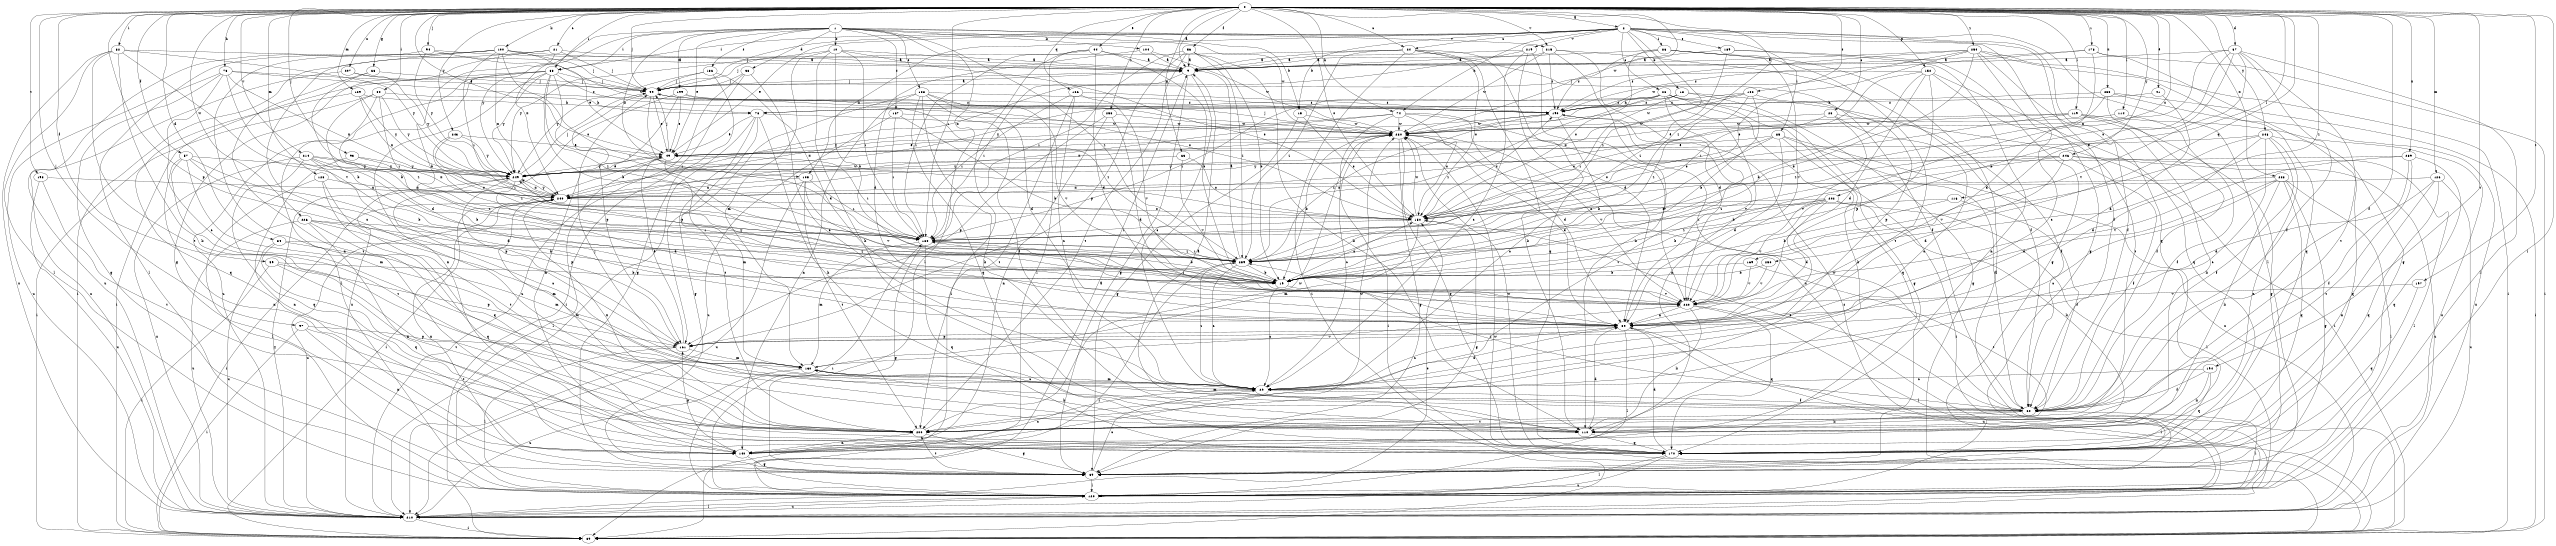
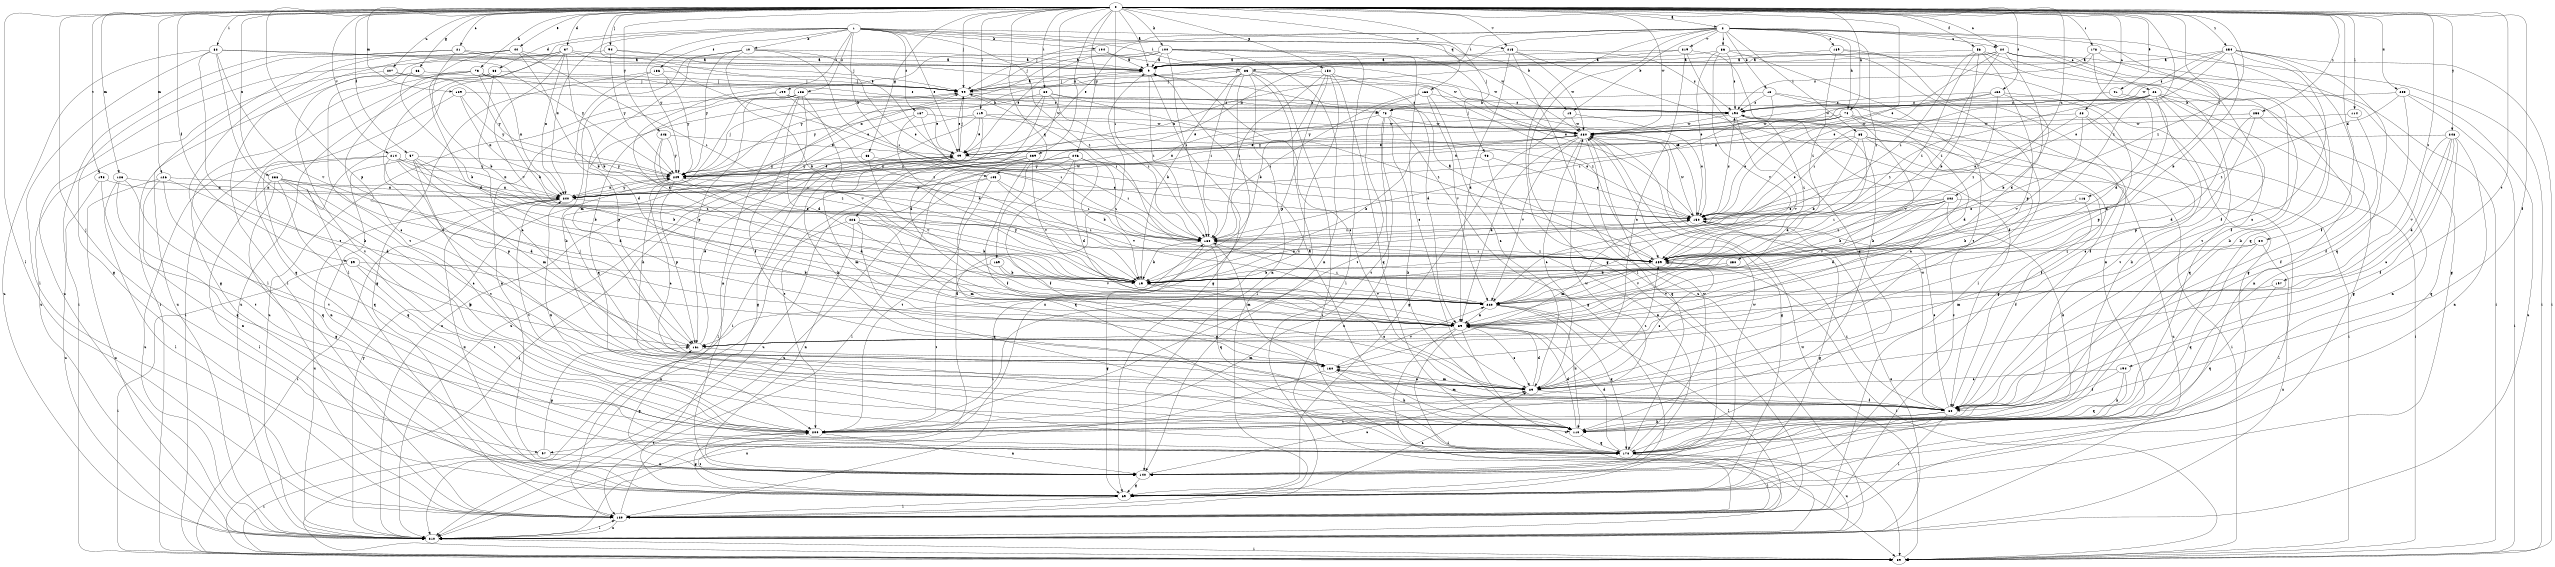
  strict digraph {
    0
    2
    9
    21
    23
    24
    34
    37
    41
    44
    49
    56
    57
    59
    60
    63
    66
    73
    74
    80
    82
    83
    93
    94
    97
    99
    100
    114
    116
    119
    120
    123
    126
    129
    150
    152
    161
    166
    169
    178
    180
    182
    193
    194
    197
    202
    207
    214
    215
    226
    230
    233
    238
    239
    243
    246
    248
    250
    253
    254
    259
    15
    105
    18
    26
    69
    85
    86
    170
    189
    219
    29
    19
    89
    220
    110
    39
    130
    210
    240
    200
    190
    249
    140
    78
    1
    10
    38
    104
    186
    187
    188
    199
    0 -> 2 [label=a]
    0 -> 9 [label=a]
    0 -> 21 [label=c]
    0 -> 23 [label=c]
    0 -> 24 [label=c]
    0 -> 34 [label=d]
    0 -> 37 [label=d]
    0 -> 41 [label=e]
    0 -> 44 [label=e]
    0 -> 49 [label=e]
    0 -> 56 [label=f]
    0 -> 57 [label=f]
    0 -> 59 [label=f]
    0 -> 60 [label=f]
    0 -> 63 [label=g]
    0 -> 66 [label=g]
    0 -> 73 [label=h]
    0 -> 74 [label=h]
    0 -> 80 [label=i]
    0 -> 82 [label=i]
-   0 -> 83 [label=i]
    0 -> 93 [label=j]
    0 -> 94 [label=j]
    0 -> 97 [label=j]
    0 -> 99 [label=j]
    0 -> 100 [label=k]
    0 -> 114 [label=l]
    0 -> 116 [label=l]
    0 -> 119 [label=l]
    0 -> 120 [label=l]
    0 -> 123 [label=m]
    0 -> 126 [label=m]
    0 -> 129 [label=m]
    0 -> 150 [label=o]
    0 -> 152 [label=p]
    0 -> 161 [label=p]
    0 -> 166 [label=q]
    0 -> 169 [label=q]
    0 -> 178 [label=r]
    0 -> 180 [label=r]
    0 -> 182 [label=s]
    0 -> 193 [label=t]
    0 -> 194 [label=t]
    0 -> 197 [label=t]
    0 -> 202 [label=u]
    0 -> 207 [label=u]
    0 -> 214 [label=v]
    0 -> 215 [label=v]
    0 -> 226 [label=w]
    0 -> 230 [label=w]
    0 -> 233 [label=x]
    0 -> 238 [label=x]
    0 -> 239 [label=x]
    0 -> 243 [label=y]
    0 -> 246 [label=y]
    0 -> 248 [label=y]
    0 -> 250 [label=z]
    0 -> 253 [label=z]
    0 -> 254 [label=z]
    0 -> 259 [label=z]
    2 -> 24 [label=c]
    2 -> 49 [label=e]
    2 -> 60 [label=f]
    2 -> 74 [label=h]
    2 -> 83 [label=i]
    2 -> 99 [label=j]
    2 -> 120 [label=l]
    2 -> 259 [label=z]
    2 -> 15 [label=b]
    2 -> 105 [label=k]
    2 -> 18 [label=b]
    2 -> 26 [label=c]
    2 -> 69 [label=g]
    2 -> 85 [label=i]
    2 -> 86 [label=i]
    2 -> 170 [label=q]
    2 -> 189 [label=s]
    2 -> 219 [label=v]
    9 -> 99 [label=j]
    9 -> 180 [label=r]
    9 -> 69 [label=g]
    9 -> 29 [label=c]
    21 -> 9 [label=a]
    21 -> 99 [label=j]
    21 -> 69 [label=g]
    21 -> 19 [label=b]
    21 -> 89 [label=i]
    23 -> 150 [label=o]
    23 -> 230 [label=w]
    23 -> 29 [label=c]
    23 -> 89 [label=i]
    23 -> 220 [label=v]
    24 -> 9 [label=a]
    24 -> 60 [label=f]
    24 -> 99 [label=j]
    24 -> 150 [label=o]
    24 -> 259 [label=z]
    24 -> 89 [label=i]
    24 -> 110 [label=k]
    24 -> 39 [label=d]
    34 -> 259 [label=z]
    34 -> 170 [label=q]
    34 -> 130 [label=m]
    34 -> 210 [label=u]
    37 -> 9 [label=a]
    37 -> 60 [label=f]
    37 -> 120 [label=l]
    37 -> 150 [label=o]
    37 -> 19 [label=b]
    37 -> 220 [label=v]
    37 -> 240 [label=x]
    37 -> 200 [label=t]
    41 -> 39 [label=d]
    41 -> 190 [label=s]
    44 -> 9 [label=a]
    44 -> 120 [label=l]
    44 -> 180 [label=r]
    44 -> 19 [label=b]
    44 -> 89 [label=i]
    44 -> 39 [label=d]
    49 -> 99 [label=j]
    49 -> 120 [label=l]
    49 -> 180 [label=r]
    49 -> 89 [label=i]
    49 -> 130 [label=m]
    49 -> 249 [label=y]
    56 -> 9 [label=a]
    56 -> 161 [label=p]
    56 -> 180 [label=r]
    56 -> 259 [label=z]
    56 -> 19 [label=b]
    56 -> 110 [label=k]
    56 -> 200 [label=t]
    57 -> 19 [label=b]
    57 -> 39 [label=d]
    57 -> 130 [label=m]
    57 -> 200 [label=t]
    57 -> 249 [label=y]
    57 -> 140 [label=n]
    59 -> 161 [label=p]
    59 -> 19 [label=b]
    59 -> 89 [label=i]
    59 -> 200 [label=t]
    60 -> 99 [label=j]
    60 -> 120 [label=l]
    60 -> 150 [label=o]
    60 -> 230 [label=w]
    60 -> 259 [label=z]
    60 -> 110 [label=k]
    60 -> 130 [label=m]
    60 -> 200 [label=t]
    63 -> 150 [label=o]
    63 -> 220 [label=v]
    63 -> 249 [label=y]
    66 -> 99 [label=j]
    66 -> 19 [label=b]
    66 -> 200 [label=t]
    73 -> 99 [label=j]
    73 -> 69 [label=g]
    73 -> 29 [label=c]
    73 -> 19 [label=b]
    73 -> 210 [label=u]
    73 -> 240 [label=x]
    73 -> 190 [label=s]
    74 -> 150 [label=o]
    74 -> 230 [label=w]
    74 -> 89 [label=i]
    74 -> 220 [label=v]
    74 -> 39 [label=d]
    74 -> 240 [label=x]
    74 -> 249 [label=y]
    80 -> 180 [label=r]
    80 -> 259 [label=z]
    80 -> 89 [label=i]
    80 -> 39 [label=d]
    80 -> 249 [label=y]
    80 -> 78 [label=h]
    82 -> 9 [label=a]
    82 -> 120 [label=l]
    82 -> 220 [label=v]
    82 -> 110 [label=k]
    82 -> 210 [label=u]
    82 -> 200 [label=t]
    82 -> 249 [label=y]
    83 -> 99 [label=j]
    83 -> 120 [label=l]
    83 -> 150 [label=o]
    83 -> 180 [label=r]
    83 -> 259 [label=z]
    83 -> 19 [label=b]
    83 -> 89 [label=i]
    83 -> 210 [label=u]
    83 -> 249 [label=y]
    83 -> 140 [label=n]
    93 -> 150 [label=o]
    93 -> 249 [label=y]
    93 -> 140 [label=n]
    94 -> 9 [label=a]
    94 -> 230 [label=w]
    94 -> 210 [label=u]
    94 -> 249 [label=y]
    97 -> 161 [label=p]
    97 -> 89 [label=i]
-   97 -> 200 [label=t]
+   200 -> 97 [label=t]
    97 -> 140 [label=n]
    99 -> 9 [label=a]
    99 -> 49 [label=e]
    99 -> 161 [label=p]
    99 -> 180 [label=r]
    99 -> 190 [label=s]
    100 -> 9 [label=a]
    100 -> 49 [label=e]
    100 -> 99 [label=j]
    100 -> 120 [label=l]
    100 -> 150 [label=o]
    100 -> 180 [label=r]
    100 -> 29 [label=c]
    100 -> 240 [label=x]
    100 -> 140 [label=n]
    114 -> 60 [label=f]
    114 -> 230 [label=w]
    116 -> 60 [label=f]
    116 -> 150 [label=o]
    116 -> 19 [label=b]
    119 -> 49 [label=e]
    119 -> 150 [label=o]
    119 -> 230 [label=w]
    119 -> 69 [label=g]
    119 -> 110 [label=k]
    119 -> 210 [label=u]
    120 -> 9 [label=a]
    120 -> 180 [label=r]
    120 -> 210 [label=u]
    120 -> 190 [label=s]
    123 -> 120 [label=l]
    123 -> 170 [label=q]
    123 -> 240 [label=x]
    123 -> 200 [label=t]
    126 -> 170 [label=q]
    126 -> 39 [label=d]
    126 -> 210 [label=u]
    126 -> 240 [label=x]
    126 -> 140 [label=n]
    129 -> 170 [label=q]
    129 -> 240 [label=x]
    129 -> 249 [label=y]
    129 -> 78 [label=h]
    150 -> 180 [label=r]
    150 -> 230 [label=w]
    150 -> 69 [label=g]
    150 -> 130 [label=m]
    150 -> 190 [label=s]
    152 -> 99 [label=j]
    152 -> 161 [label=p]
    152 -> 180 [label=r]
    152 -> 170 [label=q]
    152 -> 19 [label=b]
    152 -> 39 [label=d]
    152 -> 200 [label=t]
    161 -> 49 [label=e]
-   161 -> 120 [label=l]
    161 -> 130 [label=m]
    166 -> 180 [label=r]
    166 -> 29 [label=c]
    166 -> 220 [label=v]
    166 -> 200 [label=t]
    166 -> 190 [label=s]
    169 -> 19 [label=b]
    169 -> 220 [label=v]
    169 -> 200 [label=t]
    178 -> 9 [label=a]
    178 -> 69 [label=g]
    178 -> 89 [label=i]
    178 -> 39 [label=d]
    178 -> 190 [label=s]
    180 -> 259 [label=z]
    180 -> 69 [label=g]
    180 -> 170 [label=q]
    180 -> 19 [label=b]
    180 -> 130 [label=m]
    182 -> 161 [label=p]
    182 -> 230 [label=w]
    182 -> 259 [label=z]
    182 -> 19 [label=b]
    182 -> 240 [label=x]
    182 -> 190 [label=s]
    193 -> 210 [label=u]
    193 -> 240 [label=x]
    193 -> 200 [label=t]
    194 -> 60 [label=f]
    194 -> 170 [label=q]
    194 -> 29 [label=c]
    194 -> 110 [label=k]
    197 -> 170 [label=q]
    197 -> 220 [label=v]
    202 -> 120 [label=l]
    202 -> 150 [label=o]
    202 -> 180 [label=r]
    202 -> 259 [label=z]
    202 -> 19 [label=b]
    202 -> 220 [label=v]
    202 -> 110 [label=k]
    202 -> 39 [label=d]
    207 -> 99 [label=j]
    207 -> 210 [label=u]
    207 -> 249 [label=y]
    214 -> 161 [label=p]
    214 -> 259 [label=z]
    214 -> 170 [label=q]
    214 -> 19 [label=b]
    214 -> 210 [label=u]
    214 -> 240 [label=x]
    214 -> 249 [label=y]
    215 -> 9 [label=a]
    215 -> 60 [label=f]
    215 -> 230 [label=w]
    215 -> 39 [label=d]
    215 -> 210 [label=u]
    215 -> 190 [label=s]
    226 -> 180 [label=r]
    226 -> 170 [label=q]
    226 -> 19 [label=b]
    226 -> 130 [label=m]
    226 -> 210 [label=u]
    226 -> 140 [label=n]
    230 -> 49 [label=e]
    230 -> 99 [label=j]
    230 -> 69 [label=g]
    230 -> 170 [label=q]
    230 -> 29 [label=c]
    230 -> 19 [label=b]
    230 -> 220 [label=v]
    230 -> 39 [label=d]
    233 -> 60 [label=f]
    233 -> 259 [label=z]
    233 -> 89 [label=i]
    233 -> 210 [label=u]
    233 -> 78 [label=h]
    238 -> 120 [label=l]
    238 -> 69 [label=g]
    238 -> 170 [label=q]
    238 -> 29 [label=c]
    238 -> 110 [label=k]
    238 -> 39 [label=d]
    238 -> 240 [label=x]
    239 -> 60 [label=f]
    239 -> 170 [label=q]
    239 -> 220 [label=v]
    239 -> 200 [label=t]
    239 -> 249 [label=y]
    243 -> 49 [label=e]
    243 -> 180 [label=r]
    243 -> 259 [label=z]
    243 -> 249 [label=y]
    246 -> 60 [label=f]
    246 -> 120 [label=l]
    246 -> 259 [label=z]
    246 -> 19 [label=b]
    246 -> 39 [label=d]
    246 -> 210 [label=u]
    246 -> 249 [label=y]
    248 -> 49 [label=e]
    248 -> 60 [label=f]
    248 -> 170 [label=q]
    248 -> 29 [label=c]
    248 -> 220 [label=v]
    248 -> 39 [label=d]
    248 -> 140 [label=n]
    250 -> 19 [label=b]
    250 -> 220 [label=v]
    253 -> 161 [label=p]
    253 -> 230 [label=w]
    253 -> 39 [label=d]
    253 -> 140 [label=n]
    254 -> 9 [label=a]
    254 -> 60 [label=f]
    254 -> 150 [label=o]
    254 -> 230 [label=w]
    254 -> 170 [label=q]
    254 -> 29 [label=c]
    254 -> 19 [label=b]
    254 -> 89 [label=i]
    254 -> 190 [label=s]
    259 -> 9 [label=a]
    259 -> 180 [label=r]
    259 -> 29 [label=c]
    259 -> 19 [label=b]
    259 -> 89 [label=i]
    15 -> 150 [label=o]
    15 -> 230 [label=w]
    15 -> 69 [label=g]
    105 -> 180 [label=r]
    105 -> 220 [label=v]
    105 -> 210 [label=u]
    105 -> 240 [label=x]
    105 -> 200 [label=t]
    18 -> 60 [label=f]
    18 -> 180 [label=r]
    18 -> 69 [label=g]
    18 -> 190 [label=s]
    18 -> 78 [label=h]
    26 -> 180 [label=r]
    26 -> 259 [label=z]
    26 -> 69 [label=g]
    26 -> 170 [label=q]
    26 -> 110 [label=k]
    26 -> 200 [label=t]
    26 -> 190 [label=s]
    26 -> 249 [label=y]
    26 -> 140 [label=n]
    69 -> 120 [label=l]
    69 -> 29 [label=c]
    69 -> 240 [label=x]
    69 -> 200 [label=t]
    85 -> 49 [label=e]
    85 -> 60 [label=f]
    85 -> 150 [label=o]
    85 -> 19 [label=b]
    85 -> 89 [label=i]
    85 -> 39 [label=d]
    85 -> 210 [label=u]
    86 -> 9 [label=a]
    86 -> 120 [label=l]
    86 -> 150 [label=o]
    86 -> 220 [label=v]
    86 -> 200 [label=t]
    86 -> 190 [label=s]
    170 -> 120 [label=l]
    170 -> 230 [label=w]
    170 -> 39 [label=d]
    170 -> 210 [label=u]
    189 -> 9 [label=a]
    189 -> 259 [label=z]
    189 -> 69 [label=g]
    189 -> 140 [label=n]
    219 -> 9 [label=a]
    219 -> 170 [label=q]
    219 -> 29 [label=c]
    219 -> 110 [label=k]
    219 -> 240 [label=x]
    29 -> 60 [label=f]
    29 -> 259 [label=z]
    29 -> 39 [label=d]
    29 -> 130 [label=m]
    19 -> 150 [label=o]
    19 -> 29 [label=c]
    19 -> 220 [label=v]
    19 -> 249 [label=y]
    89 -> 230 [label=w]
    220 -> 120 [label=l]
    220 -> 180 [label=r]
    220 -> 170 [label=q]
    220 -> 110 [label=k]
    220 -> 39 [label=n]
    110 -> 9 [label=a]
    110 -> 170 [label=q]
    110 -> 39 [label=d]
    110 -> 240 [label=x]
    39 -> 120 [label=l]
    39 -> 161 [label=p]
    39 -> 29 [label=c]
    39 -> 89 [label=i]
    39 -> 210 [label=u]
    130 -> 29 [label=c]
    130 -> 220 [label=v]
    130 -> 110 [label=k]
    130 -> 210 [label=u]
    210 -> 120 [label=l]
    210 -> 150 [label=o]
    210 -> 89 [label=i]
    210 -> 249 [label=y]
    240 -> 150 [label=o]
    240 -> 230 [label=w]
    240 -> 89 [label=i]
    240 -> 210 [label=u]
    240 -> 200 [label=t]
    240 -> 249 [label=y]
    200 -> 230 [label=w]
    200 -> 69 [label=g]
    200 -> 140 [label=n]
    190 -> 230 [label=w]
    190 -> 259 [label=z]
    190 -> 29 [label=c]
    190 -> 220 [label=v]
    190 -> 240 [label=x]
    249 -> 49 [label=e]
    249 -> 99 [label=j]
    249 -> 161 [label=p]
    249 -> 29 [label=c]
    249 -> 39 [label=d]
    249 -> 240 [label=x]
    140 -> 161 [label=p]
    140 -> 230 [label=w]
    140 -> 69 [label=g]
    140 -> 29 [label=c]
    78 -> 49 [label=e]
    78 -> 230 [label=w]
    78 -> 69 [label=g]
    78 -> 110 [label=k]
    78 -> 210 [label=u]
    78 -> 200 [label=t]
    1 -> 49 [label=e]
    1 -> 83 [label=i]
    1 -> 120 [label=l]
    1 -> 215 [label=v]
    1 -> 230 [label=w]
    1 -> 259 [label=z]
    1 -> 15 [label=b]
    1 -> 105 [label=k]
    1 -> 240 [label=x]
    1 -> 249 [label=y]
    1 -> 10 [label=b]
    1 -> 38 [label=d]
    1 -> 104 [label=k]
    1 -> 186 [label=s]
    1 -> 187 [label=s]
    1 -> 188 [label=s]
    1 -> 199 [label=t]
    10 -> 9 [label=a]
    10 -> 150 [label=o]
    10 -> 180 [label=r]
    10 -> 19 [label=b]
    10 -> 110 [label=k]
    10 -> 130 [label=m]
    10 -> 249 [label=y]
    38 -> 99 [label=j]
    38 -> 29 [label=c]
    38 -> 89 [label=i]
    38 -> 210 [label=u]
    104 -> 9 [label=a]
    104 -> 230 [label=w]
    104 -> 39 [label=d]
    186 -> 99 [label=j]
    186 -> 69 [label=g]
    186 -> 39 [label=d]
    186 -> 249 [label=y]
    187 -> 180 [label=r]
    187 -> 230 [label=w]
    187 -> 19 [label=b]
    187 -> 210 [label=u]
    188 -> 60 [label=f]
    188 -> 161 [label=p]
    188 -> 170 [label=q]
    188 -> 220 [label=v]
    188 -> 110 [label=k]
    188 -> 39 [label=d]
    188 -> 190 [label=s]
    188 -> 140 [label=n]
    199 -> 49 [label=e]
    199 -> 259 [label=z]
    199 -> 210 [label=u]
    199 -> 190 [label=s]
    199 -> 140 [label=n]
  }
